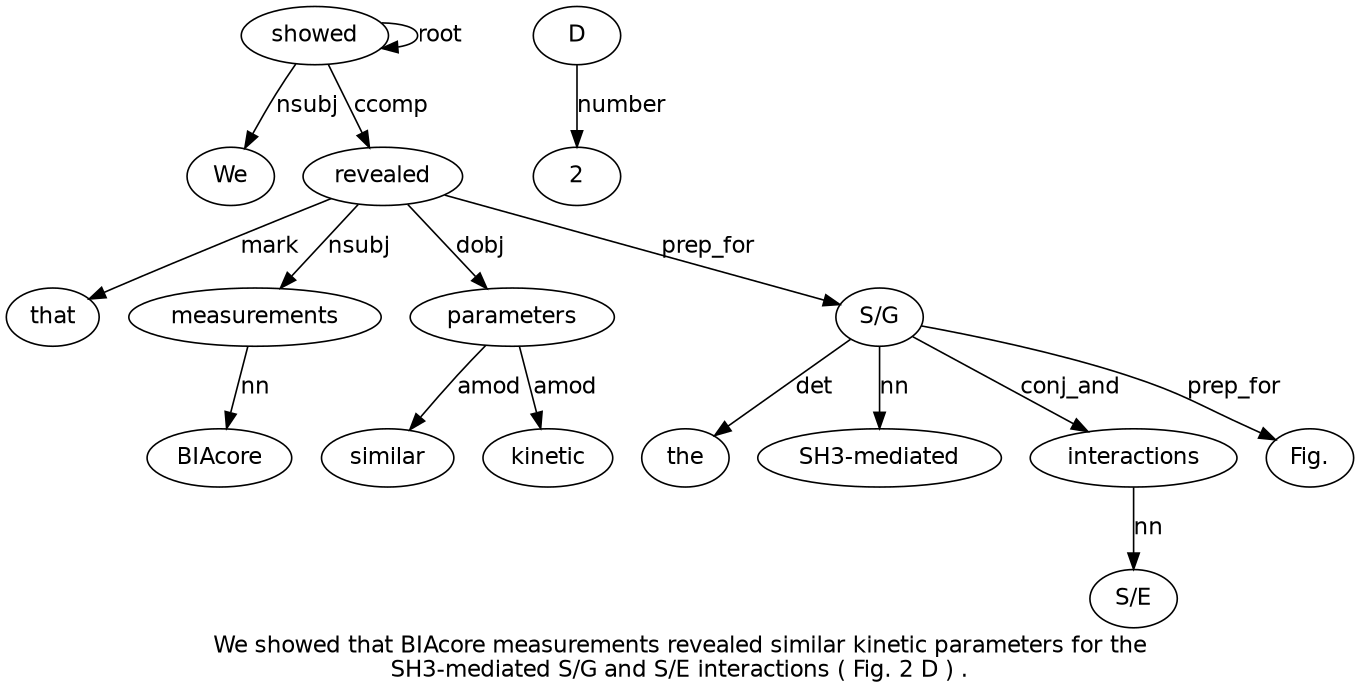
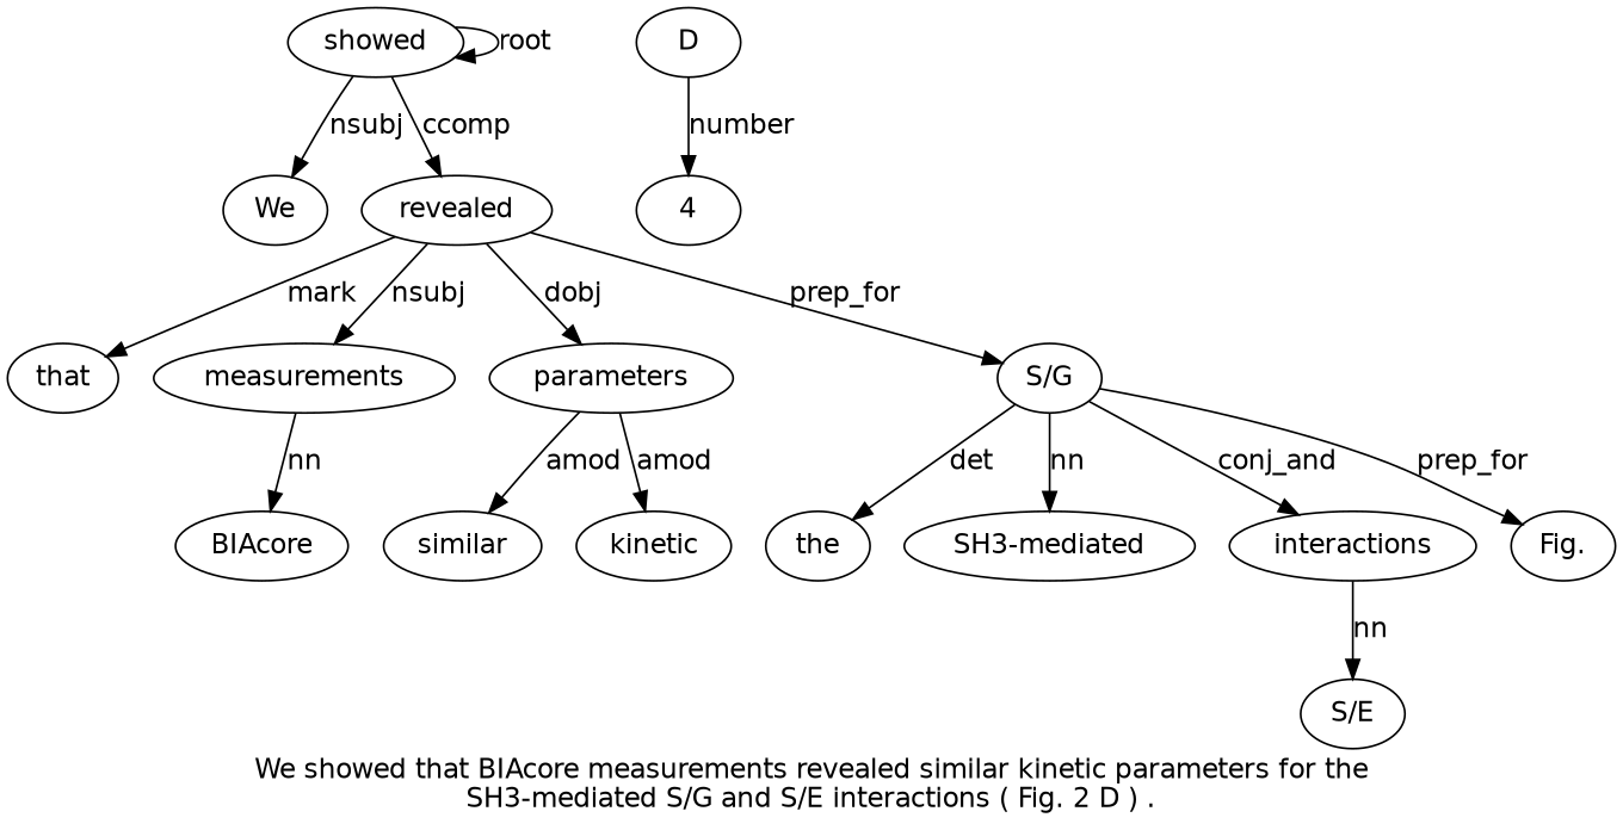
  digraph {
    fontname="DejaVu Sans"
    label="We showed that BIAcore measurements revealed similar kinetic parameters for the\nSH3-mediated S/G and S/E interactions ( Fig. 2 D ) ."
    node [fillcolor=white fontname="DejaVu Sans" style=filled]
    edge [fontname="DejaVu Sans"]
    n1 [label=showed]
    n2 [label=We]
    n3 [label=revealed]
    n4 [label=that]
    n5 [label=measurements]
    n6 [label=parameters]
    n7 [label="S/G"]
    n8 [label=BIAcore]
    n9 [label=similar]
    n10 [label=kinetic]
    n11 [label=the]
    n12 [label="SH3-mediated"]
    n13 [label=interactions]
    n14 [label="Fig."]
    n15 [label="S/E"]
    n16 [label=D]
-   n17 [label=2]
+   n17 [label=4]
    n1 -> n1 [label=root]
    n1 -> n2 [label=nsubj]
    n1 -> n3 [label=ccomp]
    n3 -> n4 [label=mark]
    n3 -> n5 [label=nsubj]
    n3 -> n6 [label=dobj]
    n3 -> n7 [label=prep_for]
    n5 -> n8 [label=nn]
    n6 -> n9 [label=amod]
    n6 -> n10 [label=amod]
    n7 -> n11 [label=det]
    n7 -> n12 [label=nn]
    n7 -> n13 [label=conj_and]
    n7 -> n14 [label=prep_for]
    n13 -> n15 [label=nn]
    n16 -> n17 [label=number]
  }
